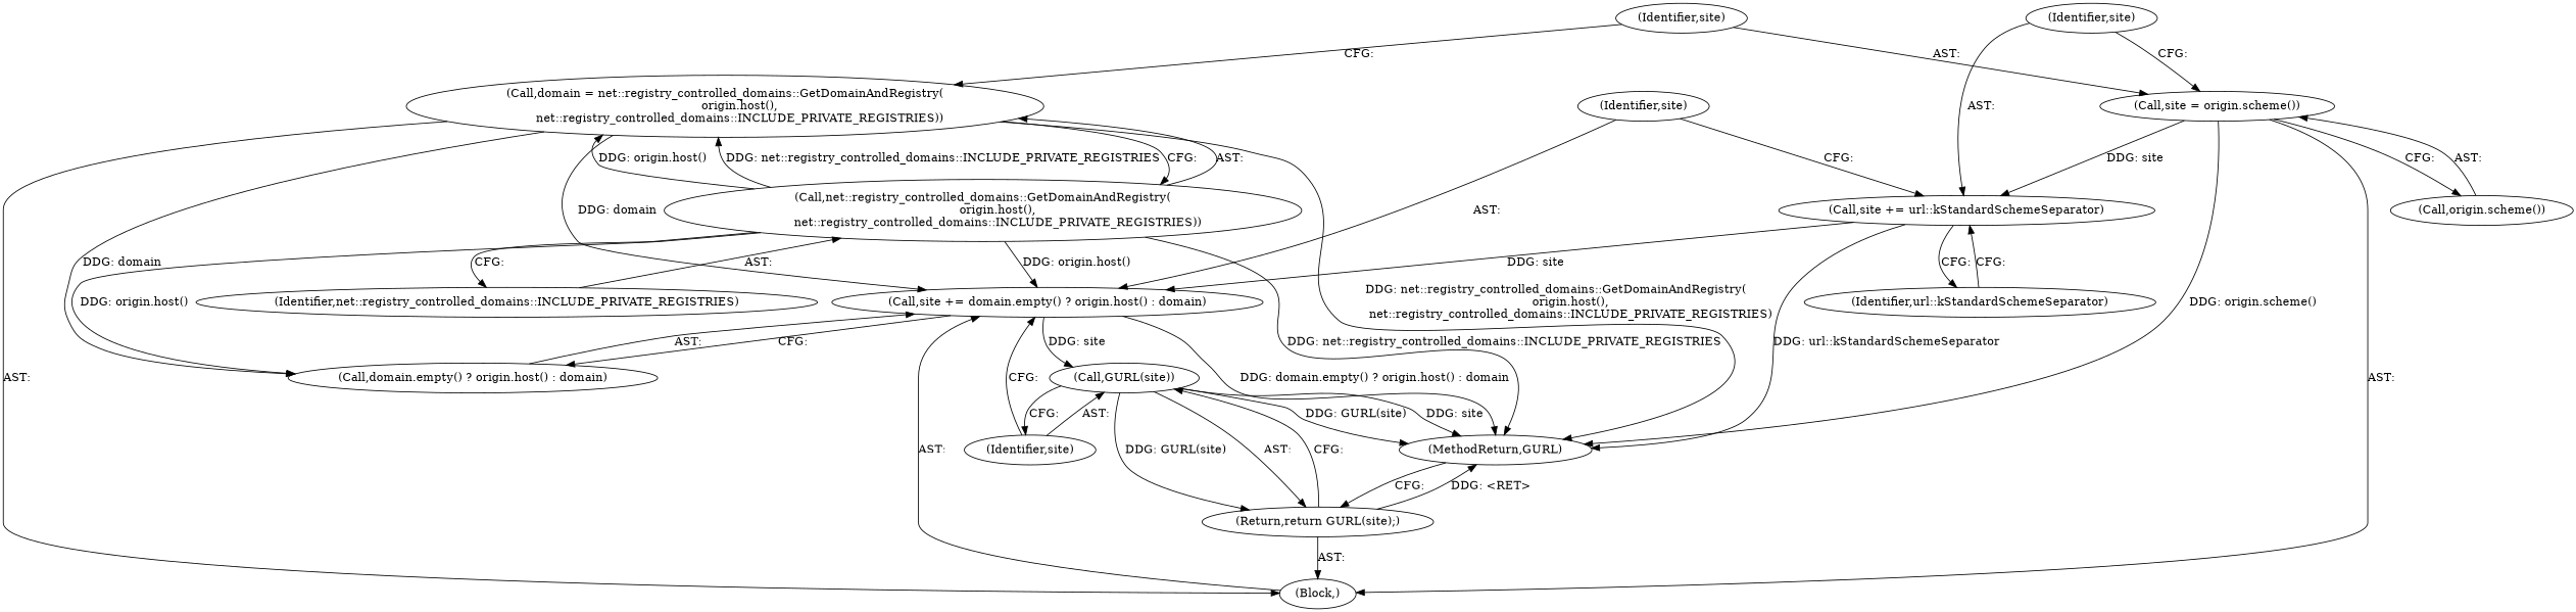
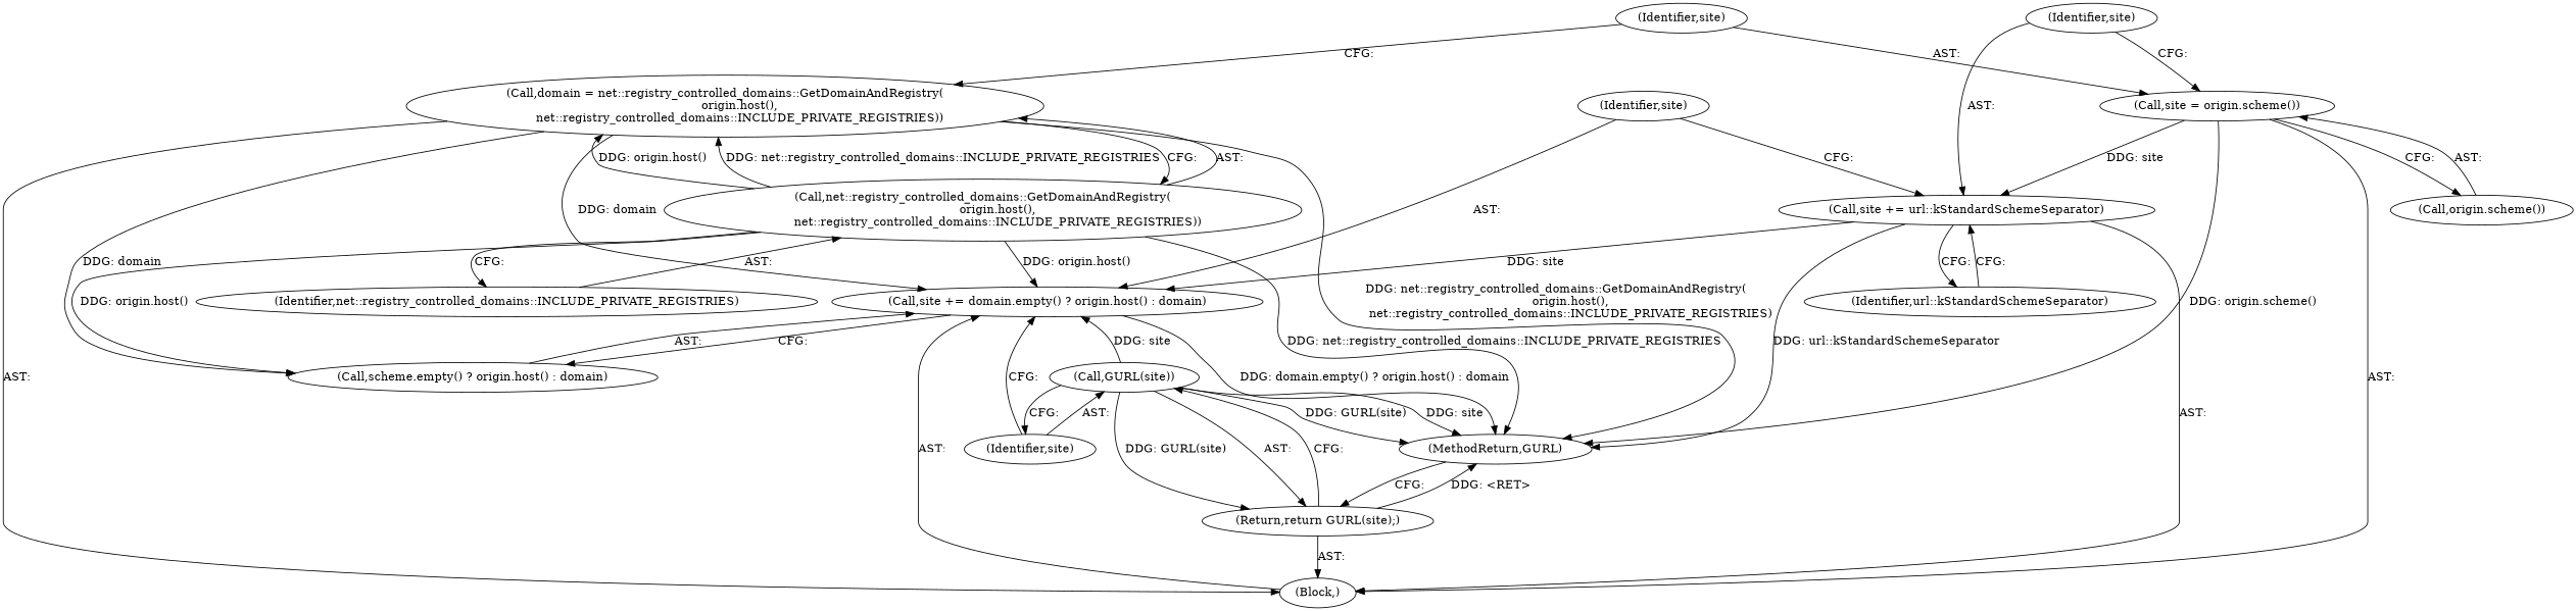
  digraph {
    n1 [label="(Call,site += domain.empty() ? origin.host() : domain)"]
    n2 [label="(Call,GURL(site))"]
-   n3 [label="(Call,domain.empty() ? origin.host() : domain)"]
+   n3 [label="(Call,scheme.empty() ? origin.host() : domain)"]
    n4 [label="(MethodReturn,GURL)"]
    n5 [label="(Return,return GURL(site);)"]
    n6 [label="(Identifier,site)"]
    n7 [label="(Block,)"]
    n8 [label="(Call,net::registry_controlled_domains::GetDomainAndRegistry(\n        origin.host(),\n        net::registry_controlled_domains::INCLUDE_PRIVATE_REGISTRIES))"]
    n9 [label="(Call,domain = net::registry_controlled_domains::GetDomainAndRegistry(\n        origin.host(),\n        net::registry_controlled_domains::INCLUDE_PRIVATE_REGISTRIES))"]
    n10 [label="(Identifier,net::registry_controlled_domains::INCLUDE_PRIVATE_REGISTRIES)"]
    n11 [label="(Call,site += url::kStandardSchemeSeparator)"]
    n12 [label="(Identifier,url::kStandardSchemeSeparator)"]
    n13 [label="(Call,site = origin.scheme())"]
    n14 [label="(Call,origin.scheme())"]
    n15 [label="(Identifier,site)"]
    n16 [label="(Identifier,site)"]
    n17 [label="(Identifier,site)"]
-   n1 -> n2 [label="DDG: site"]
+   n2 -> n1 [label="DDG: site"]
    n1 -> n3 [label="CFG: "]
    n1 -> n4 [label="DDG: domain.empty() ? origin.host() : domain"]
    n2 -> n4 [label="DDG: GURL(site)"]
    n2 -> n4 [label="DDG: site"]
    n2 -> n5 [label="AST: "]
    n2 -> n5 [label="DDG: GURL(site)"]
    n2 -> n6 [label="CFG: "]
    n3 -> n1 [label="AST: "]
    n4 -> n5 [label="CFG: "]
    n5 -> n2 [label="CFG: "]
    n5 -> n4 [label="DDG: <RET>"]
    n5 -> n7 [label="AST: "]
    n6 -> n1 [label="CFG: "]
    n6 -> n2 [label="AST: "]
    n7 -> n1 [label="AST: "]
    n8 -> n1 [label="DDG: origin.host()"]
    n8 -> n3 [label="DDG: origin.host()"]
    n8 -> n4 [label="DDG: net::registry_controlled_domains::INCLUDE_PRIVATE_REGISTRIES"]
    n8 -> n9 [label="AST: "]
    n8 -> n9 [label="DDG: origin.host()"]
    n8 -> n9 [label="DDG: net::registry_controlled_domains::INCLUDE_PRIVATE_REGISTRIES"]
    n8 -> n10 [label="CFG: "]
    n9 -> n1 [label="DDG: domain"]
    n9 -> n3 [label="DDG: domain"]
    n9 -> n4 [label="DDG: net::registry_controlled_domains::GetDomainAndRegistry(\n        origin.host(),\n        net::registry_controlled_domains::INCLUDE_PRIVATE_REGISTRIES)"]
    n9 -> n7 [label="AST: "]
    n9 -> n8 [label="CFG: "]
    n10 -> n8 [label="AST: "]
    n11 -> n1 [label="DDG: site"]
    n11 -> n4 [label="DDG: url::kStandardSchemeSeparator"]
+   n11 -> n7 [label="AST: "]
    n11 -> n12 [label="CFG: "]
    n12 -> n11 [label="CFG: "]
    n13 -> n4 [label="DDG: origin.scheme()"]
    n13 -> n7 [label="AST: "]
    n13 -> n11 [label="DDG: site"]
    n13 -> n14 [label="CFG: "]
    n14 -> n13 [label="AST: "]
    n15 -> n9 [label="CFG: "]
    n15 -> n13 [label="AST: "]
    n16 -> n11 [label="AST: "]
    n16 -> n13 [label="CFG: "]
    n17 -> n1 [label="AST: "]
    n17 -> n11 [label="CFG: "]
  }
